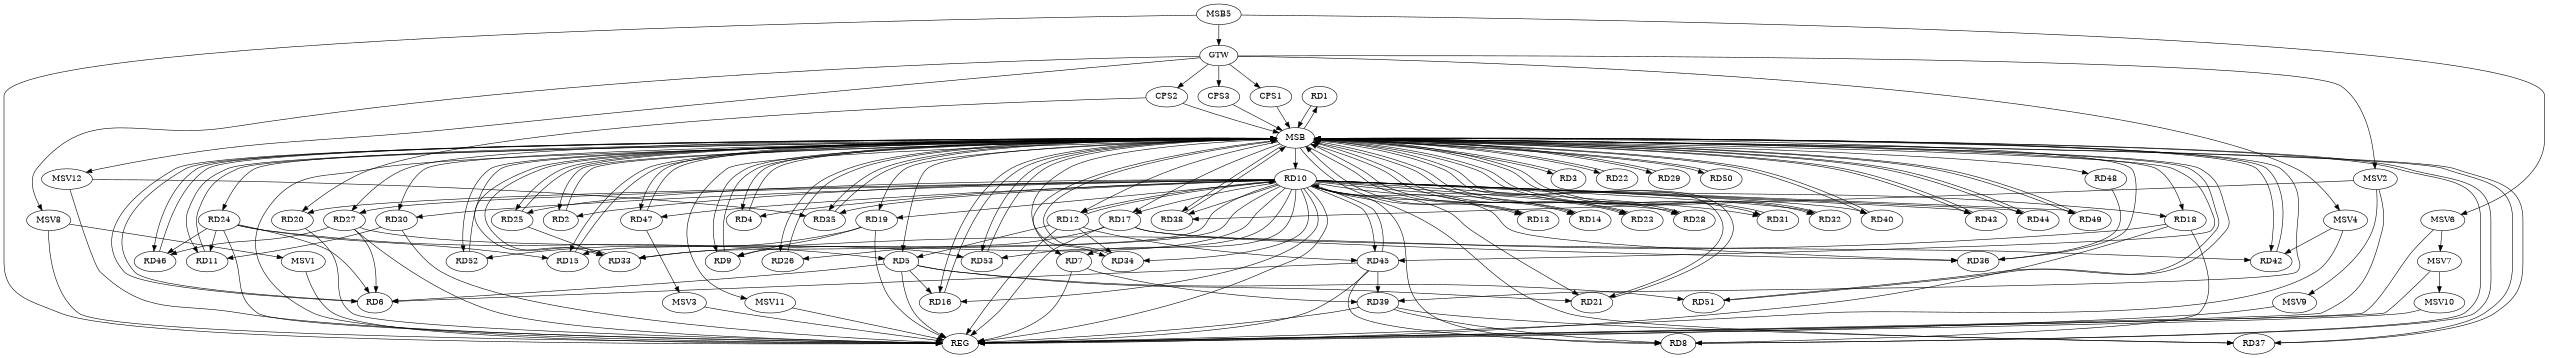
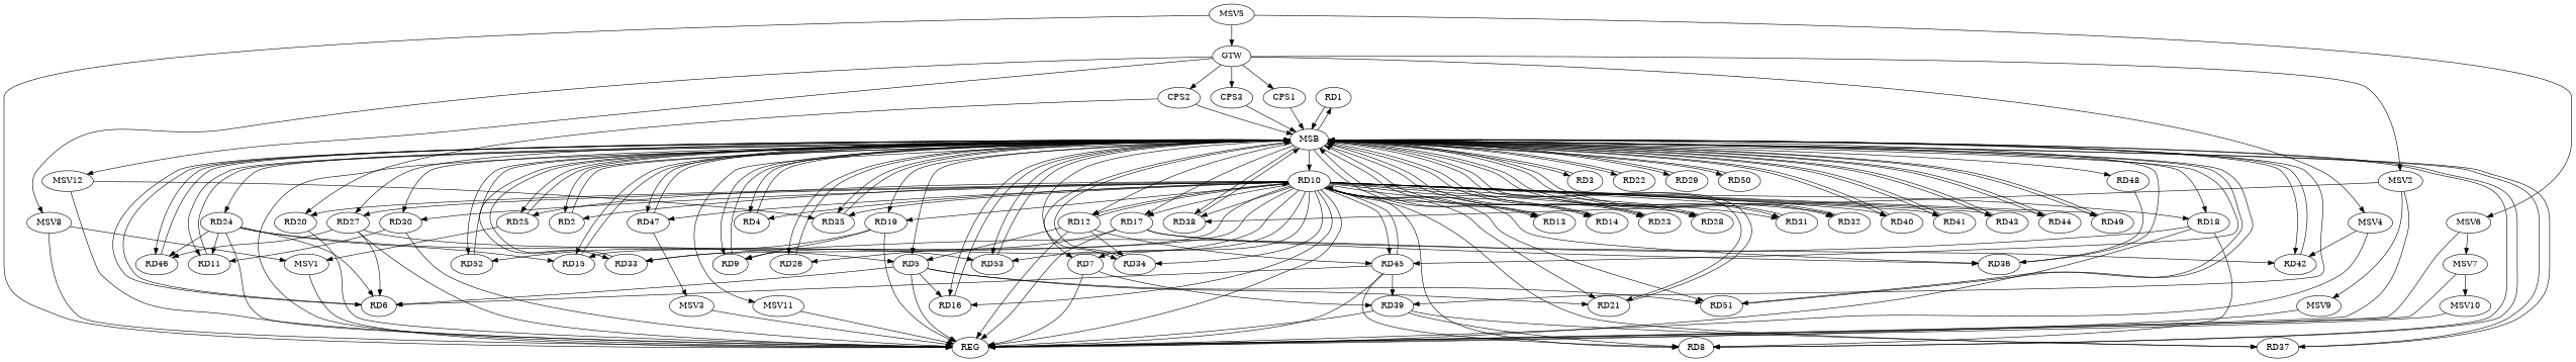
  strict digraph {
    n1 [label=RD1]
    n2 [label=MSB]
    n3 [label=RD2]
    n4 [label=RD3]
    n5 [label=RD4]
    n6 [label=RD5]
    n7 [label=RD6]
    n8 [label=RD16]
    n9 [label=RD21]
    n10 [label=RD51]
    n11 [label=REG]
    n12 [label=RD7]
    n13 [label=RD39]
    n14 [label=RD8]
    n15 [label=RD9]
    n16 [label=RD10]
    n17 [label=RD12]
    n18 [label=RD13]
    n19 [label=RD14]
    n20 [label=RD15]
    n21 [label=RD17]
    n22 [label=RD18]
    n23 [label=RD19]
    n24 [label=RD23]
    n25 [label=RD25]
    n26 [label=RD27]
    n27 [label=RD28]
    n28 [label=RD30]
    n29 [label=RD31]
    n30 [label=RD32]
    n31 [label=RD33]
    n32 [label=RD34]
    n33 [label=RD35]
    n34 [label=RD37]
    n35 [label=RD38]
    n36 [label=RD40]
+   n37 [label=RD41]
    n38 [label=RD43]
    n39 [label=RD44]
    n40 [label=RD45]
    n41 [label=RD47]
    n42 [label=RD49]
    n43 [label=RD53]
    n44 [label=RD11]
    n45 [label=RD26]
    n46 [label=RD42]
    n47 [label=RD52]
    n48 [label=RD22]
    n49 [label=RD24]
    n50 [label=RD46]
    n51 [label=RD29]
    n52 [label=RD48]
    n53 [label=RD50]
    n54 [label=MSV11]
    n55 [label=RD20]
    n56 [label=RD36]
    n57 [label=MSV1]
    n58 [label=MSV3]
    n59 [label=CPS1]
    n60 [label=CPS2]
    n61 [label=CPS3]
    n62 [label=GTW]
    n63 [label=MSV2]
    n64 [label=MSV4]
    n65 [label=MSV8]
    n66 [label=MSV12]
    n67 [label=MSV9]
-   n68 [label=MSB5]
+   n68 [label=MSV5]
    n69 [label=MSV6]
    n70 [label=MSV7]
    n71 [label=MSV10]
    n1 -> n2
    n2 -> n1
    n2 -> n3
    n2 -> n4
    n2 -> n5
    n2 -> n6
    n2 -> n7
    n2 -> n8
    n2 -> n9
    n2 -> n10
    n2 -> n11
    n2 -> n12
    n2 -> n13
    n2 -> n14
    n2 -> n15
    n2 -> n16
    n2 -> n17
    n2 -> n18
    n2 -> n19
    n2 -> n20
    n2 -> n21
    n2 -> n22
    n2 -> n23
    n2 -> n24
    n2 -> n25
    n2 -> n26
    n2 -> n27
    n2 -> n28
    n2 -> n29
    n2 -> n30
    n2 -> n31
    n2 -> n32
    n2 -> n33
    n2 -> n34
    n2 -> n35
    n2 -> n36
+   n2 -> n37
    n2 -> n38
    n2 -> n39
    n2 -> n40
    n2 -> n41
    n2 -> n42
    n2 -> n43
    n2 -> n44
    n2 -> n45
    n2 -> n46
    n2 -> n47
    n2 -> n48
    n2 -> n49
    n2 -> n50
    n2 -> n51
    n2 -> n52
    n2 -> n53
    n2 -> n54
    n3 -> n2
    n4 -> n2
    n5 -> n2
    n6 -> n7
    n6 -> n8
    n6 -> n9
    n6 -> n10
    n6 -> n11
    n7 -> n2
    n8 -> n2
    n9 -> n2
    n10 -> n2
    n12 -> n11
    n12 -> n13
    n13 -> n11
    n13 -> n14
    n13 -> n34
    n14 -> n2
    n15 -> n2
    n16 -> n3
    n16 -> n5
    n16 -> n8
    n16 -> n9
+   n16 -> n10
    n16 -> n11
    n16 -> n12
    n16 -> n14
    n16 -> n15
    n16 -> n17
    n16 -> n18
    n16 -> n19
    n16 -> n20
    n16 -> n21
    n16 -> n22
    n16 -> n23
    n16 -> n24
    n16 -> n25
    n16 -> n26
    n16 -> n27
    n16 -> n28
    n16 -> n29
    n16 -> n30
    n16 -> n31
    n16 -> n32
    n16 -> n33
    n16 -> n34
    n16 -> n35
    n16 -> n36
+   n16 -> n37
    n16 -> n38
    n16 -> n39
    n16 -> n40
    n16 -> n41
    n16 -> n42
    n16 -> n43
    n16 -> n55
    n16 -> n56
    n17 -> n6
    n17 -> n11
    n17 -> n16
    n17 -> n32
    n17 -> n40
    n18 -> n2
    n19 -> n2
    n20 -> n2
    n21 -> n11
    n21 -> n45
    n21 -> n46
    n21 -> n56
    n22 -> n11
    n22 -> n14
    n22 -> n31
    n23 -> n11
    n23 -> n15
    n23 -> n47
    n24 -> n2
    n25 -> n2
-   n25 -> n31
+   n25 -> n57
    n26 -> n7
    n26 -> n11
    n26 -> n43
    n26 -> n50
    n27 -> n2
    n28 -> n11
    n28 -> n44
    n29 -> n2
    n30 -> n2
    n31 -> n2
    n32 -> n2
    n33 -> n2
    n34 -> n2
    n35 -> n2
    n36 -> n2
+   n37 -> n2
    n38 -> n2
    n39 -> n2
    n40 -> n7
    n40 -> n11
    n40 -> n13
    n40 -> n14
    n40 -> n16
    n41 -> n2
    n41 -> n58
    n42 -> n2
    n43 -> n2
    n44 -> n2
    n45 -> n2
    n46 -> n2
    n47 -> n2
    n48 -> n2
    n49 -> n6
    n49 -> n7
    n49 -> n11
    n49 -> n20
    n49 -> n44
    n49 -> n50
    n50 -> n2
    n51 -> n2
    n52 -> n56
    n53 -> n2
    n54 -> n11
    n55 -> n11
    n56 -> n2
    n57 -> n11
    n58 -> n11
    n59 -> n2
    n60 -> n2
    n60 -> n55
    n61 -> n2
    n62 -> n59
    n62 -> n60
    n62 -> n61
    n62 -> n63
    n62 -> n64
    n62 -> n65
    n62 -> n66
    n63 -> n11
    n63 -> n35
    n63 -> n67
    n64 -> n11
    n64 -> n46
    n65 -> n11
    n65 -> n57
    n66 -> n11
    n66 -> n33
    n67 -> n11
    n68 -> n11
    n68 -> n62
    n68 -> n69
    n69 -> n11
    n69 -> n70
    n70 -> n11
    n70 -> n71
    n71 -> n11
  }
